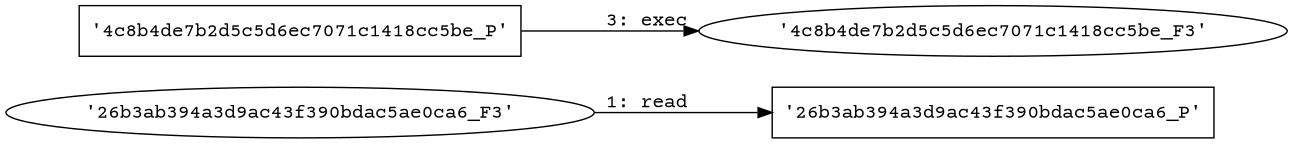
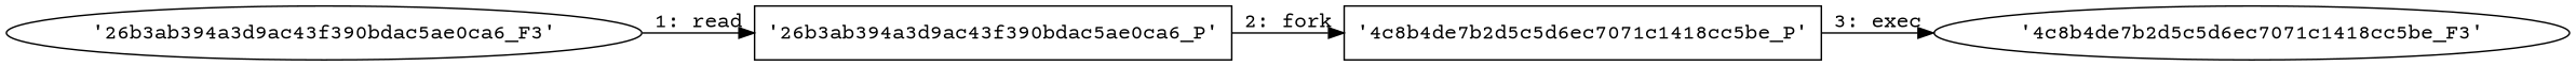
  digraph {
    engine=neato
    fixedsize=false
    fontname="Courier Prime"
    fontsize=10
    nodesep=0.3
    rankdir=LR
    ranksep=0
    splines=true
    node [fontname="Courier Prime" node_type=Process shape=ellipse]
    edge [fontname="Courier Prime"]
    "'26b3ab394a3d9ac43f390bdac5ae0ca6_F3'" [node_type=file]
    "'26b3ab394a3d9ac43f390bdac5ae0ca6_P'" [shape=box]
    "'4c8b4de7b2d5c5d6ec7071c1418cc5be_P'" [shape=box]
    "'4c8b4de7b2d5c5d6ec7071c1418cc5be_F3'" [node_type=File]
    "'26b3ab394a3d9ac43f390bdac5ae0ca6_F3'" -> "'26b3ab394a3d9ac43f390bdac5ae0ca6_P'" [label="1: read"]
+   "'26b3ab394a3d9ac43f390bdac5ae0ca6_P'" -> "'4c8b4de7b2d5c5d6ec7071c1418cc5be_P'" [label="2: fork"]
    "'4c8b4de7b2d5c5d6ec7071c1418cc5be_P'" -> "'4c8b4de7b2d5c5d6ec7071c1418cc5be_F3'" [label="3: exec"]
  }
